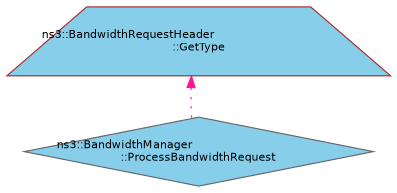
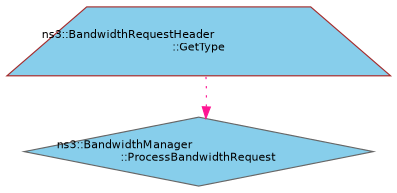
  digraph {
    rankdir=TB
    node [fillcolor=skyblue fontname=Helvetica fontsize=10 style=filled]
    n1 [color=brown fontcolor=black height=0.2 label="ns3::BandwidthRequestHeader\l::GetType" shape=trapezium width=0.4]
    n2 [color=gray40 height=0.2 label="ns3::BandwidthManager\l::ProcessBandwidthRequest" shape=diamond width=0.4]
-   n1 -> n2 [color=deeppink dir=back fontname=Helvetica fontsize=10 labelfontname=Helvetica labelfontsize=10 style=dotted]
+   n2 -> n1 [color=deeppink dir=back fontname=Helvetica fontsize=10 labelfontname=Helvetica labelfontsize=10 style=dotted]
  }
